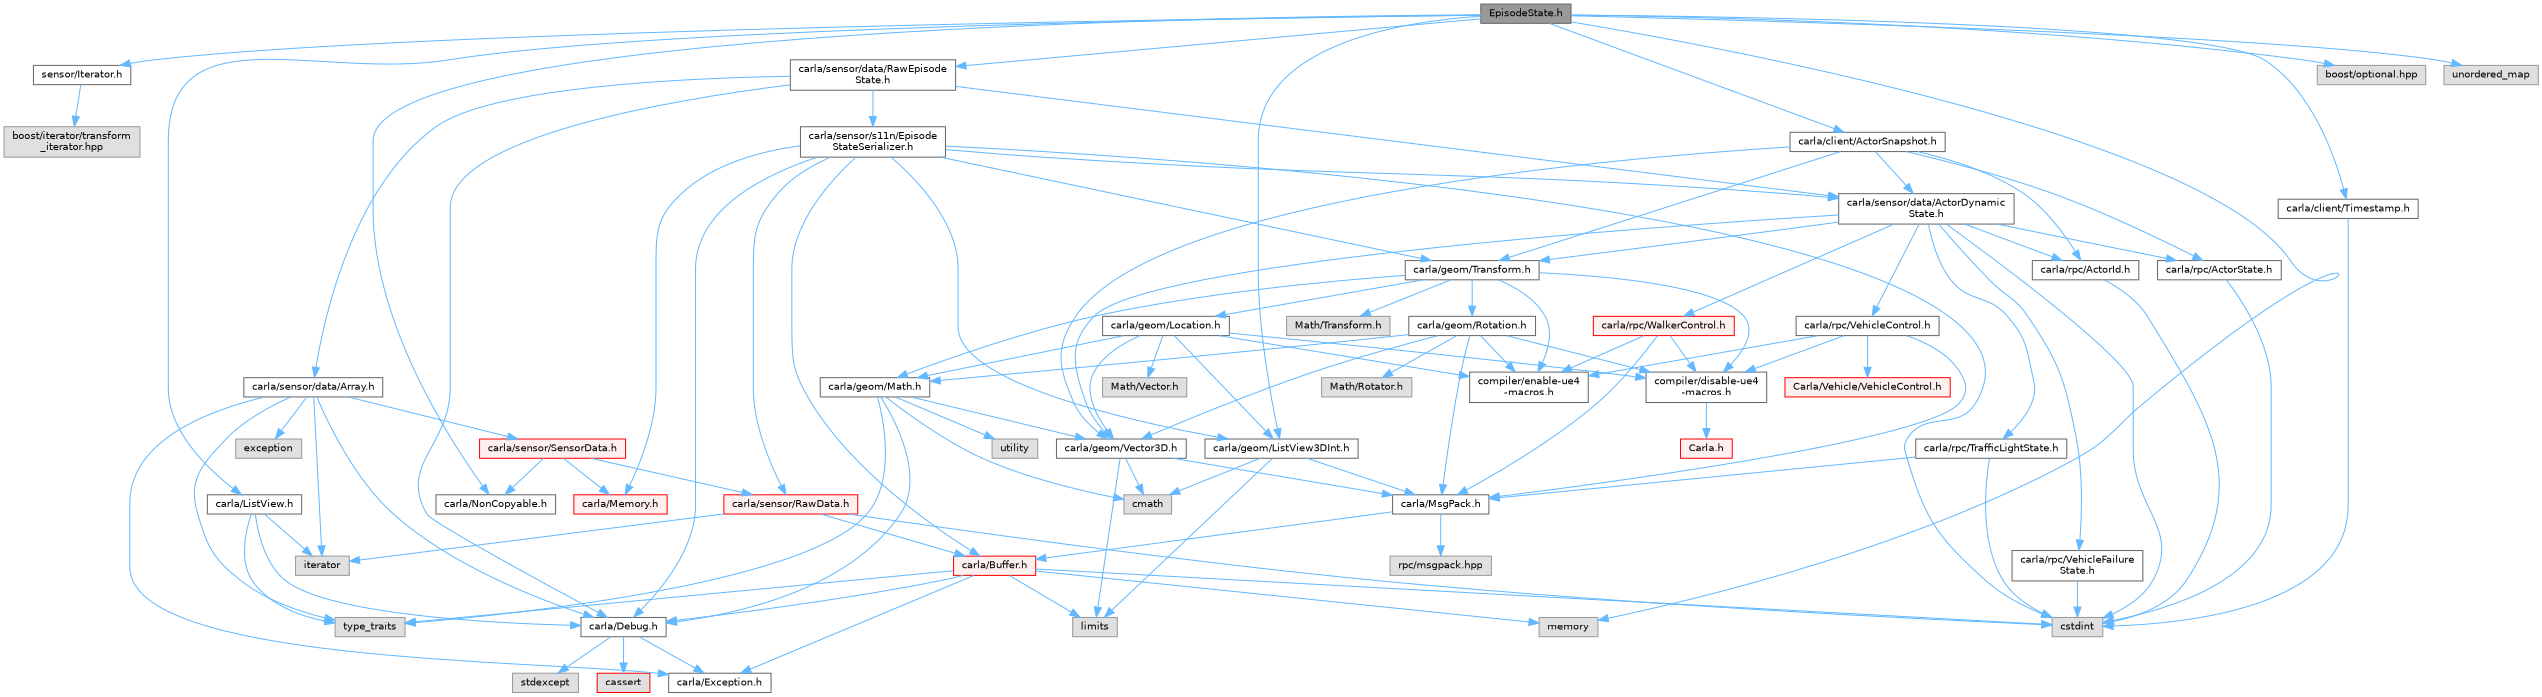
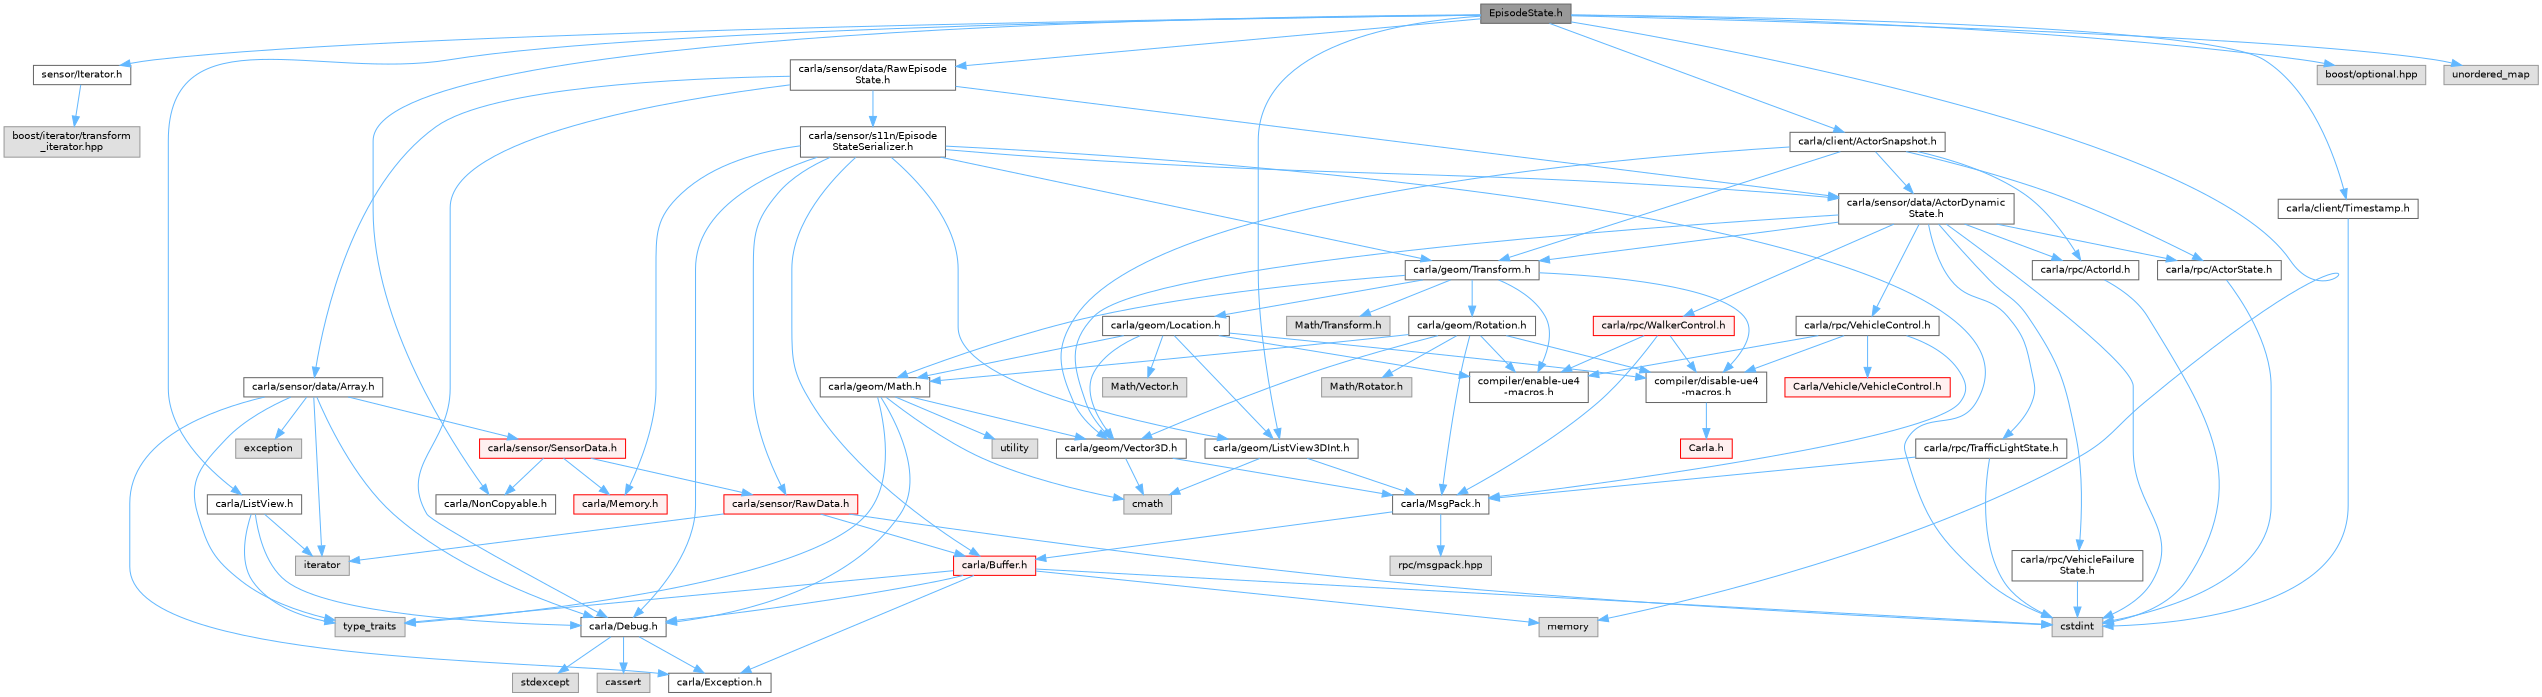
  digraph {
    node [color=grey40 fillcolor=white fontname=Helvetica fontsize=10 shape=box style=filled]
    edge [color=steelblue1 fontname=Helvetica fontsize=10 labelfontname=Helvetica labelfontsize=10 style=solid]
    n1 [color=gray40 fillcolor=grey60 fontcolor=black height=0.2 label="EpisodeState.h" width=0.4]
    n2 [height=0.2 label="sensor/Iterator.h" width=0.4]
    n3 [height=0.2 label="carla/ListView.h" width=0.4]
    n4 [height=0.2 label="carla/NonCopyable.h" width=0.4]
    n5 [height=0.2 label="carla/client/ActorSnapshot.h" width=0.4]
    n6 [color=grey60 fillcolor="#E0E0E0" height=0.2 label=memory width=0.4]
    n7 [height=0.2 label="carla/geom/ListView3DInt.h" width=0.4]
    n8 [height=0.2 label="carla/client/Timestamp.h" width=0.4]
    n9 [height=0.2 label="carla/sensor/data/RawEpisode\lState.h" width=0.4]
    n10 [color=grey60 fillcolor="#E0E0E0" height=0.2 label="boost/optional.hpp" width=0.4]
    n11 [color=grey60 fillcolor="#E0E0E0" height=0.2 label=unordered_map width=0.4]
    n12 [color=grey60 fillcolor="#E0E0E0" height=0.2 label="boost/iterator/transform\l_iterator.hpp" width=0.4]
    n13 [height=0.2 label="carla/Debug.h" width=0.4]
    n14 [color=grey60 fillcolor="#E0E0E0" height=0.2 label=type_traits width=0.4]
    n15 [color=grey60 fillcolor="#E0E0E0" height=0.2 label=iterator width=0.4]
    n16 [height=0.2 label="carla/geom/Transform.h" width=0.4]
    n17 [height=0.2 label="carla/geom/Vector3D.h" width=0.4]
    n18 [height=0.2 label="carla/rpc/ActorId.h" width=0.4]
    n19 [height=0.2 label="carla/rpc/ActorState.h" width=0.4]
    n20 [height=0.2 label="carla/sensor/data/ActorDynamic\lState.h" width=0.4]
    n21 [height=0.2 label="carla/MsgPack.h" width=0.4]
-   n22 [color=grey60 fillcolor="#E0E0E0" height=0.2 label=limits width=0.4]
    n23 [color=grey60 fillcolor="#E0E0E0" height=0.2 label=cmath width=0.4]
    n24 [color=grey60 fillcolor="#E0E0E0" height=0.2 label=cstdint width=0.4]
    n25 [height=0.2 label="carla/sensor/data/Array.h" width=0.4]
    n26 [height=0.2 label="carla/sensor/s11n/Episode\lStateSerializer.h" width=0.4]
    n27 [height=0.2 label="carla/Exception.h" width=0.4]
    n28 [color=grey60 fillcolor="#E0E0E0" height=0.2 label=stdexcept width=0.4]
-   n29 [color=red fillcolor="#E0E0E0" height=0.2 label=cassert width=0.4]
+   n29 [color=grey60 fillcolor="#E0E0E0" height=0.2 label=cassert width=0.4]
    n30 [height=0.2 label="carla/geom/Location.h" width=0.4]
    n31 [height=0.2 label="carla/geom/Math.h" width=0.4]
    n32 [height=0.2 label="compiler/enable-ue4\l-macros.h" width=0.4]
    n33 [height=0.2 label="compiler/disable-ue4\l-macros.h" width=0.4]
    n34 [height=0.2 label="carla/geom/Rotation.h" width=0.4]
    n35 [color=grey60 fillcolor="#E0E0E0" height=0.2 label="Math/Transform.h" width=0.4]
    n36 [height=0.2 label="carla/rpc/VehicleFailure\lState.h" width=0.4]
    n37 [height=0.2 label="carla/rpc/TrafficLightState.h" width=0.4]
    n38 [height=0.2 label="carla/rpc/VehicleControl.h" width=0.4]
    n39 [color=red fillcolor="#FFF0F0" height=0.2 label="carla/rpc/WalkerControl.h" width=0.4]
    n40 [color=red fillcolor="#FFF0F0" height=0.2 label="carla/Buffer.h" width=0.4]
    n41 [color=grey60 fillcolor="#E0E0E0" height=0.2 label="rpc/msgpack.hpp" width=0.4]
    n42 [color=grey60 fillcolor="#E0E0E0" height=0.2 label="Math/Vector.h" width=0.4]
    n43 [color=grey60 fillcolor="#E0E0E0" height=0.2 label=utility width=0.4]
    n44 [color=red fillcolor="#FFF0F0" height=0.2 label="Carla.h" width=0.4]
    n45 [color=grey60 fillcolor="#E0E0E0" height=0.2 label="Math/Rotator.h" width=0.4]
    n46 [color=red fillcolor="#FFF0F0" height=0.2 label="Carla/Vehicle/VehicleControl.h" width=0.4]
    n47 [color=red fillcolor="#FFF0F0" height=0.2 label="carla/sensor/SensorData.h" width=0.4]
    n48 [color=grey60 fillcolor="#E0E0E0" height=0.2 label=exception width=0.4]
    n49 [color=red fillcolor="#FFF0F0" height=0.2 label="carla/Memory.h" width=0.4]
    n50 [color=red fillcolor="#FFF0F0" height=0.2 label="carla/sensor/RawData.h" width=0.4]
    n1 -> n2
    n1 -> n3
    n1 -> n4
    n1 -> n5
    n1 -> n6
    n1 -> n7
    n1 -> n8
    n1 -> n9
    n1 -> n10
    n1 -> n11
    n2 -> n12
    n3 -> n13
    n3 -> n14
    n3 -> n15
    n5 -> n16
    n5 -> n17
    n5 -> n18
    n5 -> n19
    n5 -> n20
    n7 -> n21
-   n7 -> n22
    n7 -> n23
    n8 -> n24
    n9 -> n13
    n9 -> n20
    n9 -> n25
    n9 -> n26
    n13 -> n27
    n13 -> n28
    n13 -> n29
    n16 -> n30
    n16 -> n31
    n16 -> n32
    n16 -> n33
    n16 -> n34
    n16 -> n35
    n17 -> n21
-   n17 -> n22
    n17 -> n23
    n18 -> n24
    n19 -> n24
    n20 -> n16
    n20 -> n17
    n20 -> n18
    n20 -> n19
    n20 -> n24
    n20 -> n36
    n20 -> n37
    n20 -> n38
    n20 -> n39
    n21 -> n40
    n21 -> n41
    n25 -> n13
    n25 -> n14
    n25 -> n15
    n25 -> n27
    n25 -> n47
    n25 -> n48
    n26 -> n7
    n26 -> n13
    n26 -> n16
    n26 -> n20
    n26 -> n24
    n26 -> n40
    n26 -> n49
    n26 -> n50
    n30 -> n7
    n30 -> n17
    n30 -> n31
    n30 -> n32
    n30 -> n33
    n30 -> n42
    n31 -> n13
    n31 -> n14
    n31 -> n17
    n31 -> n23
    n31 -> n43
    n33 -> n44
    n34 -> n17
    n34 -> n21
    n34 -> n31
    n34 -> n32
    n34 -> n33
    n34 -> n45
    n36 -> n24
    n37 -> n21
    n37 -> n24
    n38 -> n21
    n38 -> n32
    n38 -> n33
    n38 -> n46
    n39 -> n21
    n39 -> n32
    n39 -> n33
    n40 -> n6
    n40 -> n13
    n40 -> n14
-   n40 -> n22
    n40 -> n24
    n40 -> n27
    n47 -> n4
    n47 -> n49
    n47 -> n50
    n50 -> n15
    n50 -> n24
    n50 -> n40
  }
